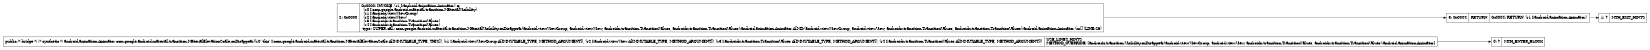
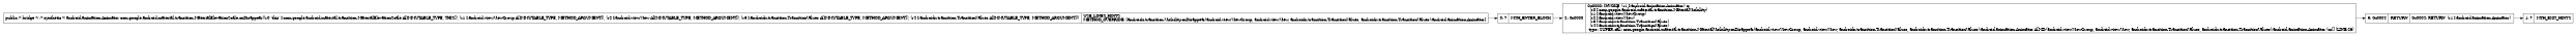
  digraph {
    rankdir=LR
    node [shape=record]
    n1 [label="{0\:\ ?|MTH_ENTER_BLOCK\l}"]
    n2 [label="{2\:\ 0x0000|0x0000: INVOKE  (r1 I:android.animation.Animator) = \l  (r0 I:com.google.android.material.transition.MaterialVisibility)\l  (r1 I:android.view.ViewGroup)\l  (r2 I:android.view.View)\l  (r3 I:androidx.transition.TransitionValues)\l  (r4 I:androidx.transition.TransitionValues)\l type: SUPER call: com.google.android.material.transition.MaterialVisibility.onDisappear(android.view.ViewGroup, android.view.View, androidx.transition.TransitionValues, androidx.transition.TransitionValues):android.animation.Animator A[MD:(android.view.ViewGroup, android.view.View, androidx.transition.TransitionValues, androidx.transition.TransitionValues):android.animation.Animator (m)] (LINE:26)\l}"]
    n3 [label="{3\:\ 0x0004|RETURN\l|0x0004: RETURN  (r1 I:android.animation.Animator) \l}"]
    n4 [label="{1\:\ ?|MTH_EXIT_HINTS\l}"]
    n5 [label="{public \/* bridge *\/ \/* synthetic *\/ android.animation.Animator com.google.android.material.transition.MaterialElevationScale.onDisappear((r0 'this' I:com.google.android.material.transition.MaterialElevationScale A[IMMUTABLE_TYPE, THIS]), (r1 I:android.view.ViewGroup A[IMMUTABLE_TYPE, METHOD_ARGUMENT]), (r2 I:android.view.View A[IMMUTABLE_TYPE, METHOD_ARGUMENT]), (r3 I:androidx.transition.TransitionValues A[IMMUTABLE_TYPE, METHOD_ARGUMENT]), (r4 I:androidx.transition.TransitionValues A[IMMUTABLE_TYPE, METHOD_ARGUMENT]))  | USE_LINES_HINTS\lMETHOD_OVERRIDE: [androidx.transition.Visibility.onDisappear(android.view.ViewGroup, android.view.View, androidx.transition.TransitionValues, androidx.transition.TransitionValues):android.animation.Animator]\l}"]
+   n1 -> n2
    n2 -> n3
    n3 -> n4
    n5 -> n1
  }
